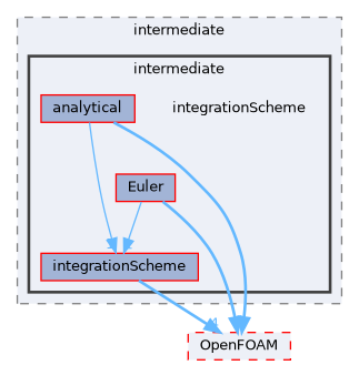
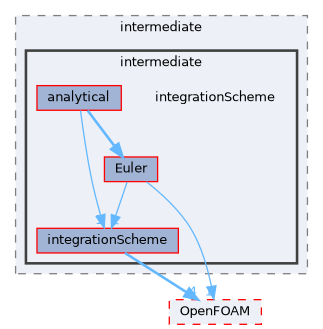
  digraph {
    compound=true
    node [fontname=Helvetica fontsize=10 shape=box color=red fillcolor="#a2b4d6" style=filled]
    edge [color=steelblue1 fontcolor=steelblue1 fontname=Helvetica fontsize=10 headlabel=1 labeldistance=1.5 labelfontname=Helvetica labelfontsize=10 style=bold]
    n1 [height=0.2 label=integrationScheme shape=plaintext width=0.4 fillcolor="" style=""]
    n2 [height=0.2 label=analytical width=0.4]
    n3 [height=0.2 label=Euler width=0.4]
    n4 [height=0.2 label=integrationScheme width=0.4]
    n5 [fillcolor="#edf0f7" height=0.2 label=OpenFOAM style="filled,dashed" width=0.4]
    subgraph cluster_1 {
      bgcolor="#edf0f7"
      fontname=Helvetica
      fontsize=10
      label=intermediate
      pencolor=grey50
      style="filled,dashed"
      subgraph cluster_2 {
        bgcolor="#edf0f7"
        fontname=Helvetica
        fontsize=10
        pencolor=grey25
        style="filled,bold"
        n1
        n2
        n3
        n4
      }
    }
    n2 -> n4 [style=solid]
-   n2 -> n5
+   n2 -> n3
    n3 -> n4 [style=solid]
-   n3 -> n5
+   n3 -> n5 [style=solid]
    n4 -> n5 [headlabel=4]
  }
